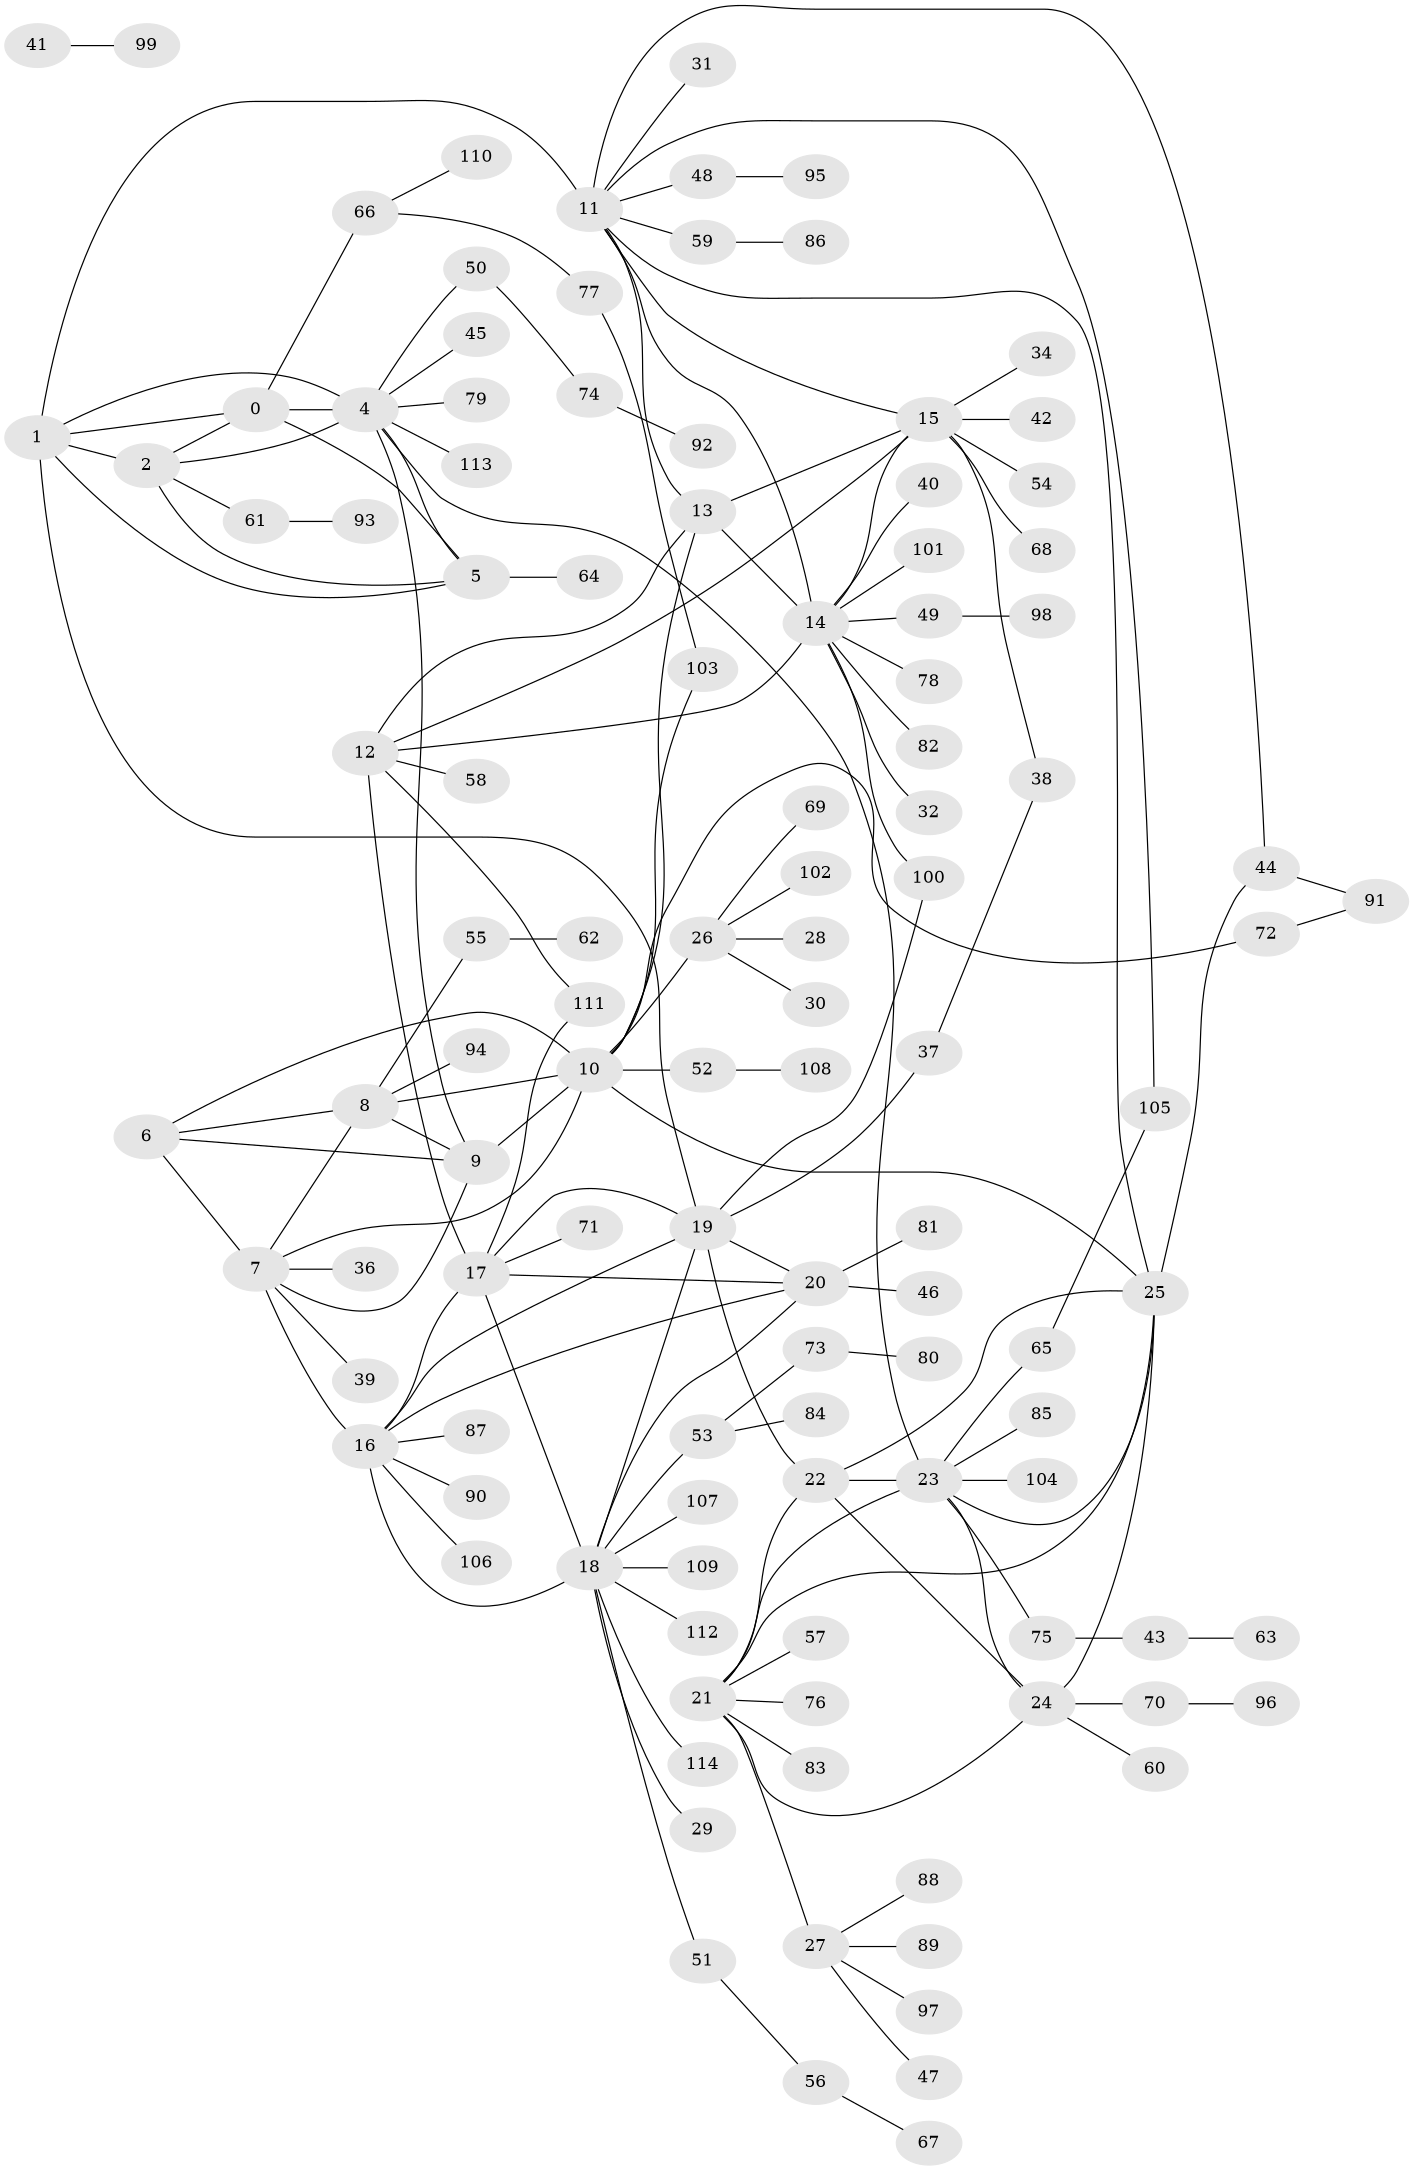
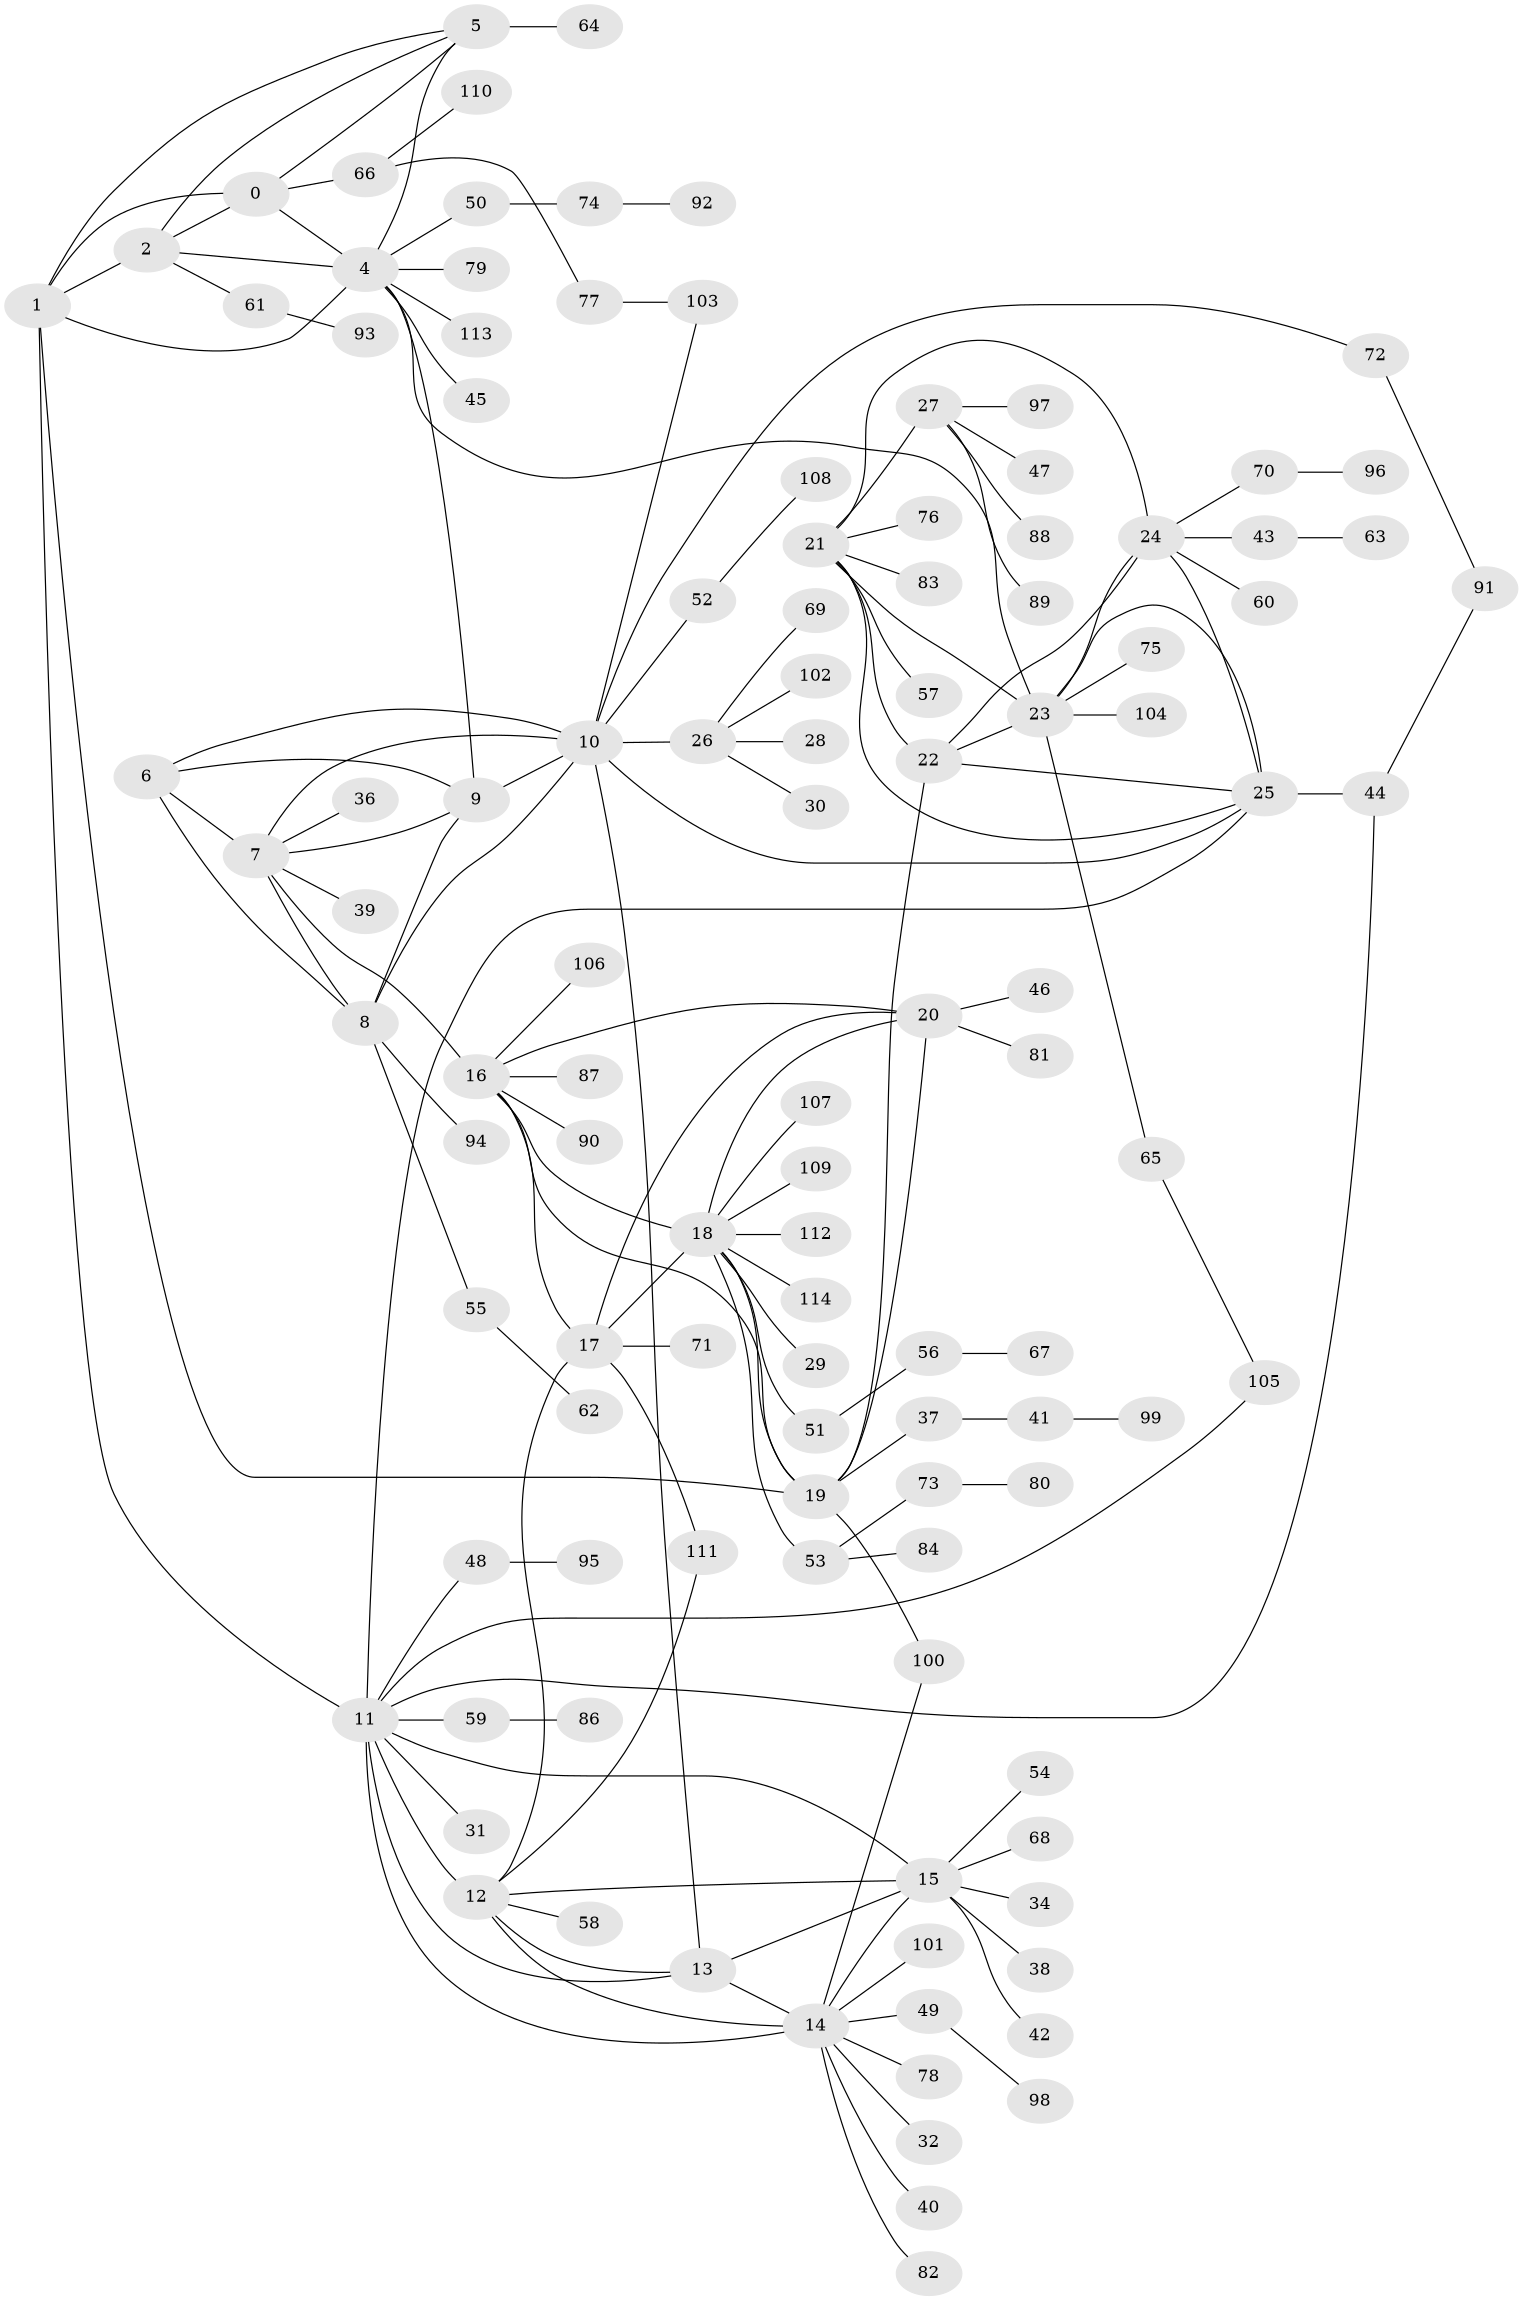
  graph {
    rankdir=LR
    node [color=gray90 style=filled]
    1
    2
    n3 [label=0]
    4
    5
    11
    19
    61
    66
    9
    23
    45
    50
    79
    113
    64
    13
    25
    12
    14
    15
    31
    44
    48
    59
    105
    100
    20
    22
    37
    93
    77
    110
    10
    24
    65
    75
-   85
    104
    74
    6
    7
    8
    16
    36
    39
    55
    94
    26
    52
    72
    103
    17
    18
    87
    90
    106
    62
    28
    30
    69
    102
    108
    91
    58
    111
    32
    40
    49
    78
    82
    101
    34
    38
    42
    54
    68
    95
    86
    71
    98
    29
    51
    53
    107
    109
    112
    114
    46
    81
    56
    73
    84
    41
    21
    27
    57
    76
    83
    43
    60
    70
    47
    88
    89
    97
    63
    96
    99
    92
    67
    80
    1 -- 2
    1 -- n3
    1 -- 4
    1 -- 5
    1 -- 11
    1 -- 19
    2 -- n3
    2 -- 4
    2 -- 5
    2 -- 61
    n3 -- 4
    n3 -- 5
    n3 -- 66
    4 -- 5
    4 -- 9
    4 -- 23
    4 -- 45
    4 -- 50
    4 -- 79
    4 -- 113
    5 -- 64
    11 -- 13
    11 -- 25
+   11 -- 12
    11 -- 14
    11 -- 15
    11 -- 31
    11 -- 44
    11 -- 48
    11 -- 59
    11 -- 105
    19 -- 100
    19 -- 20
    19 -- 22
    19 -- 37
    61 -- 93
    66 -- 77
    66 -- 110
    9 -- 10
    23 -- 25
    23 -- 24
    23 -- 65
    23 -- 75
-   23 -- 85
    23 -- 104
    50 -- 74
    13 -- 14
    13 -- 15
    25 -- 44
    12 -- 13
    12 -- 14
    12 -- 15
    12 -- 17
    12 -- 58
    12 -- 111
    14 -- 15
    14 -- 100
    14 -- 32
    14 -- 40
    14 -- 49
    14 -- 78
    14 -- 82
    14 -- 101
    15 -- 34
    15 -- 38
    15 -- 42
    15 -- 54
    15 -- 68
    44 -- 91
    48 -- 95
    59 -- 86
    20 -- 46
    20 -- 81
    22 -- 23
    22 -- 25
    22 -- 24
-   37 -- 38
+   37 -- 41
    77 -- 103
    10 -- 13
    10 -- 25
    10 -- 26
    10 -- 52
    10 -- 72
    10 -- 103
    24 -- 25
-   75 -- 43
+   24 -- 43
    24 -- 60
    24 -- 70
    65 -- 105
    74 -- 92
    6 -- 9
    6 -- 10
    6 -- 7
    6 -- 8
    7 -- 9
    7 -- 10
    7 -- 8
    7 -- 16
    7 -- 36
    7 -- 39
    8 -- 9
    8 -- 10
    8 -- 55
    8 -- 94
    16 -- 19
    16 -- 20
    16 -- 17
    16 -- 18
    16 -- 87
    16 -- 90
    16 -- 106
    55 -- 62
    26 -- 28
    26 -- 30
    26 -- 69
    26 -- 102
    52 -- 108
    72 -- 91
-   17 -- 19
    17 -- 20
    17 -- 18
    17 -- 111
    17 -- 71
    18 -- 19
    18 -- 20
    18 -- 29
    18 -- 51
    18 -- 53
    18 -- 107
    18 -- 109
    18 -- 112
    18 -- 114
    49 -- 98
    51 -- 56
    53 -- 73
    53 -- 84
    56 -- 67
    73 -- 80
    41 -- 99
    21 -- 23
    21 -- 25
    21 -- 22
    21 -- 24
    21 -- 27
    21 -- 57
    21 -- 76
    21 -- 83
    27 -- 47
    27 -- 88
    27 -- 89
    27 -- 97
    43 -- 63
    70 -- 96
  }
